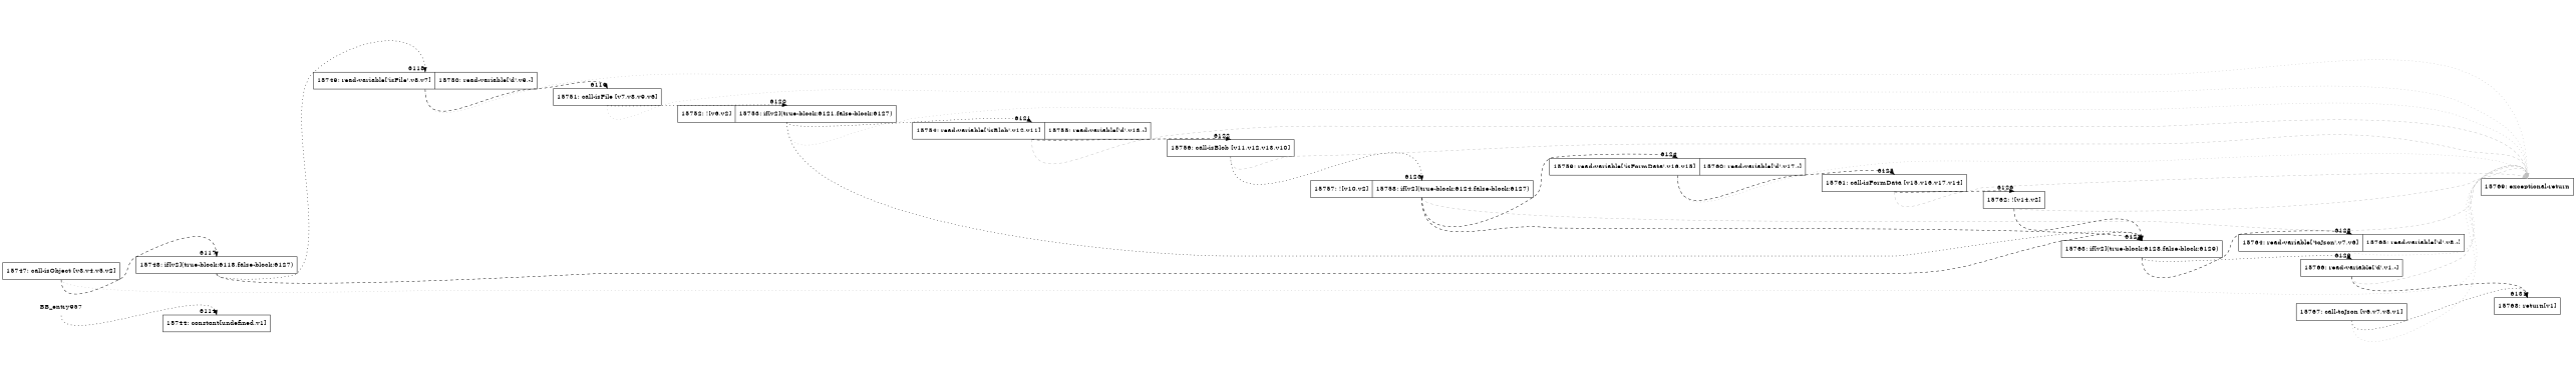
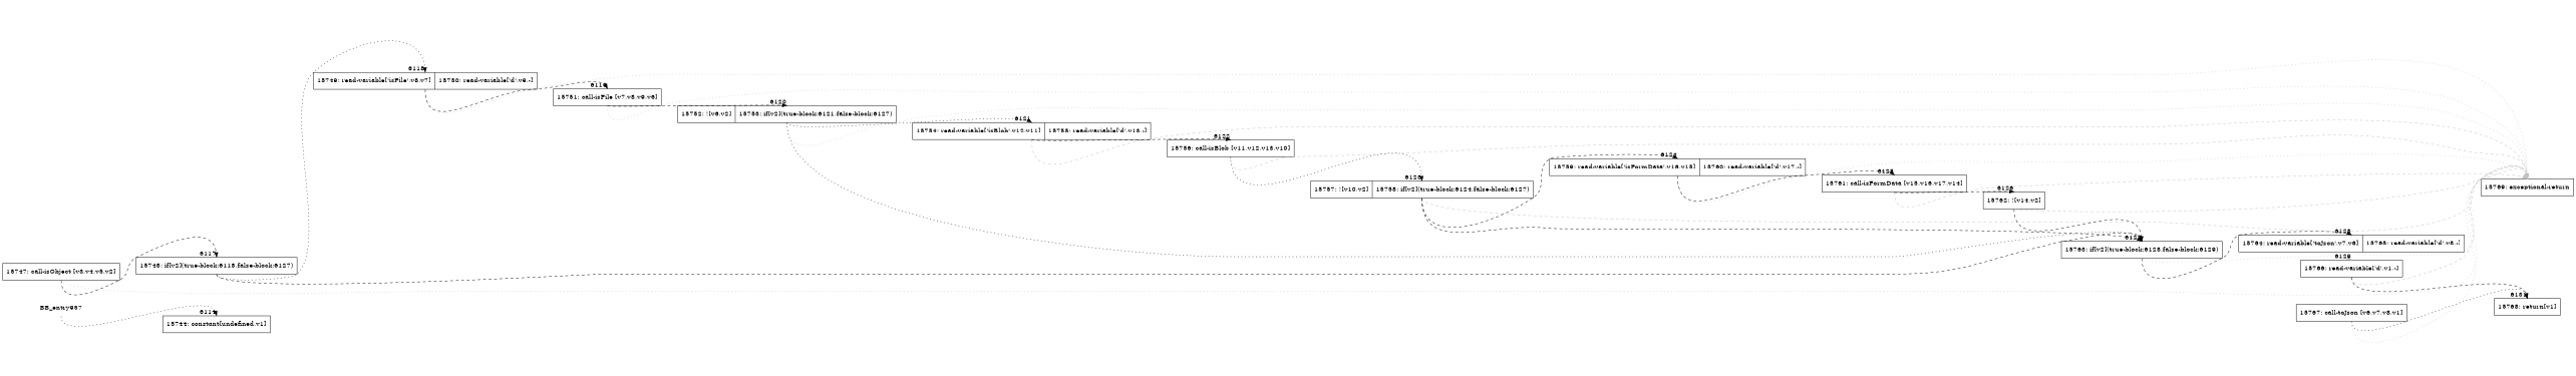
  digraph {
    rankdir=LR
    node [shape=record]
    edge [headport=n style=dashed tailport=s]
    n1 [label=BB_entry957 shape=none]
    n2 [label="{15744: constant[undefined,v1]}"]
    n3 [label="{15747: call-isObject [v3,v4,v5,v2]}"]
    n4 [label="{15769: exceptional-return}"]
    n5 [label="{15748: if[v2](true-block:6118,false-block:6127)}"]
    n6 [label="{15763: if[v2](true-block:6128,false-block:6129)}"]
    n7 [label="{15749: read-variable['isFile',v8,v7]|15750: read-variable['d',v9,-]}"]
    n8 [label="{15764: read-variable['toJson',v7,v6]|15765: read-variable['d',v8,-]}"]
    n9 [label="{15766: read-variable['d',v1,-]}"]
    n10 [label="{15751: call-isFile [v7,v8,v9,v6]}"]
    n11 [label="{15768: return[v1]}"]
    n12 [label="{15752: ![v6,v2]|15753: if[v2](true-block:6121,false-block:6127)}"]
    n13 [label="{15754: read-variable['isBlob',v12,v11]|15755: read-variable['d',v13,-]}"]
    n14 [label="{15756: call-isBlob [v11,v12,v13,v10]}"]
    n15 [label="{15757: ![v10,v2]|15758: if[v2](true-block:6124,false-block:6127)}"]
    n16 [label="{15759: read-variable['isFormData',v16,v15]|15760: read-variable['d',v17,-]}"]
    n17 [label="{15761: call-isFormData [v15,v16,v17,v14]}"]
    n18 [label="{15762: ![v14,v2]}"]
    n19 [label="{15767: call-toJson [v6,v7,v8,v1]}"]
    n1 -> n2 [headlabel="    6114" style=dotted]
    n3 -> n4 [color=gray style=dotted]
    n3 -> n5 [headlabel="      6117"]
    n5 -> n6 [headlabel="      6127"]
    n5 -> n7 [headlabel="      6118" style=dotted]
    n6 -> n8 [headlabel="      6128"]
-   n6 -> n9 [headlabel="      6129" style=dotted]
+   n6 -> n9 [headlabel="      6129" style=dotted color=gray]
    n7 -> n4 [color=gray style=dotted]
    n7 -> n10 [headlabel="      6119"]
    n8 -> n4 [color=gray style=dotted]
    n9 -> n4 [color=gray]
    n9 -> n11 [headlabel="      6131"]
    n10 -> n4 [color=gray style=dotted]
-   n10 -> n12 [headlabel="      6120" style=dotted]
+   n10 -> n12 [headlabel="      6120"]
    n12 -> n4 [color=gray style=dotted]
    n12 -> n6 [style=dotted]
    n12 -> n13 [headlabel="      6121" style=dotted]
    n13 -> n4 [color=gray]
    n13 -> n14 [headlabel="      6122"]
    n14 -> n4 [color=gray]
    n14 -> n15 [headlabel="      6123" style=dotted]
    n15 -> n4 [color=gray]
    n15 -> n6
    n15 -> n16 [headlabel="      6124"]
    n16 -> n4 [color=gray style=dotted]
    n16 -> n17 [headlabel="      6125"]
    n17 -> n4 [color=gray]
    n17 -> n18 [headlabel="      6126"]
    n18 -> n4 [color=gray]
    n18 -> n6
    n19 -> n4 [color=gray style=dotted]
    n19 -> n11 [style=dotted]
  }
